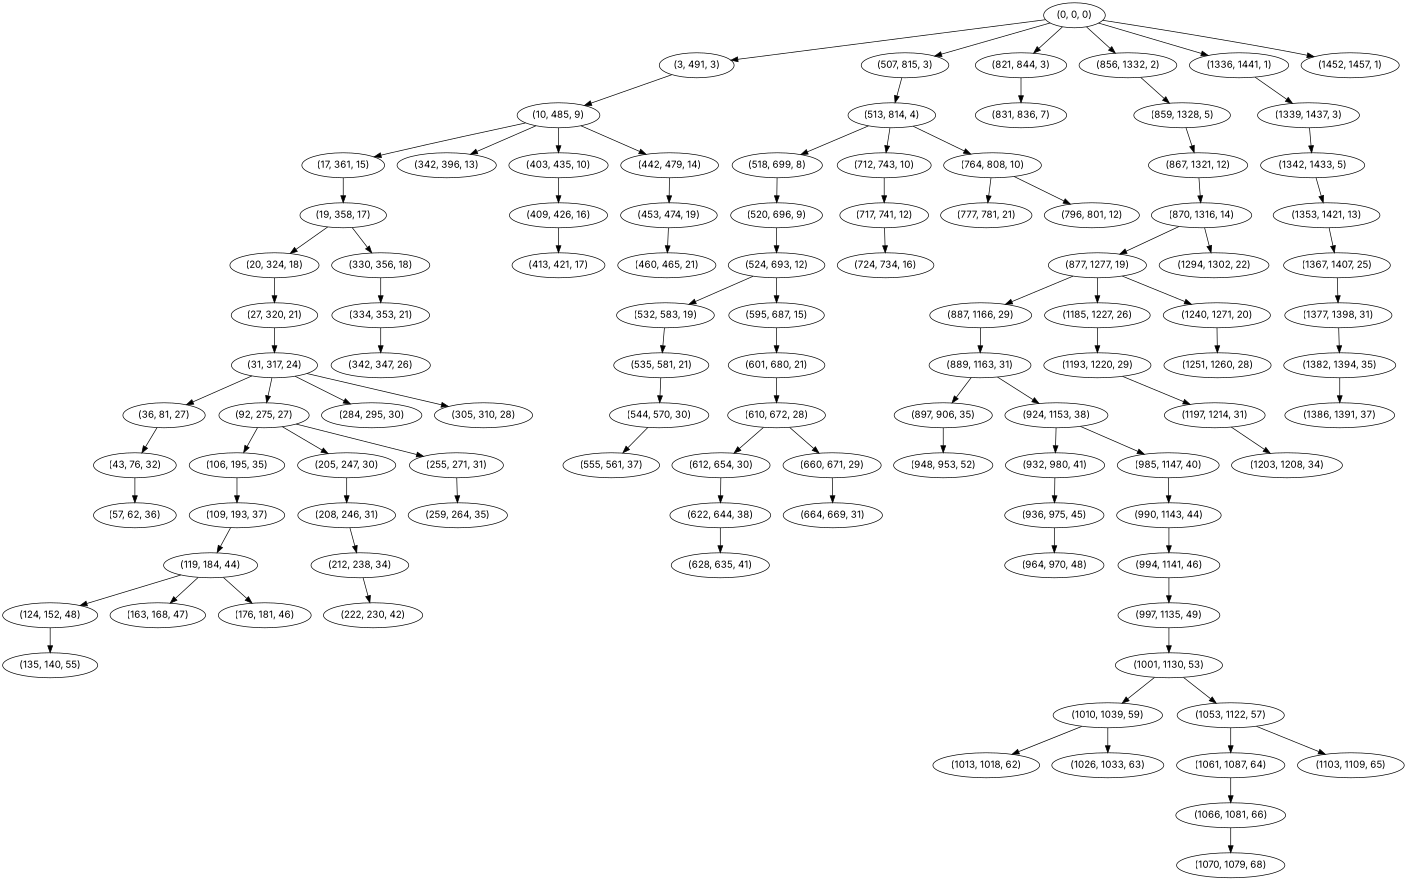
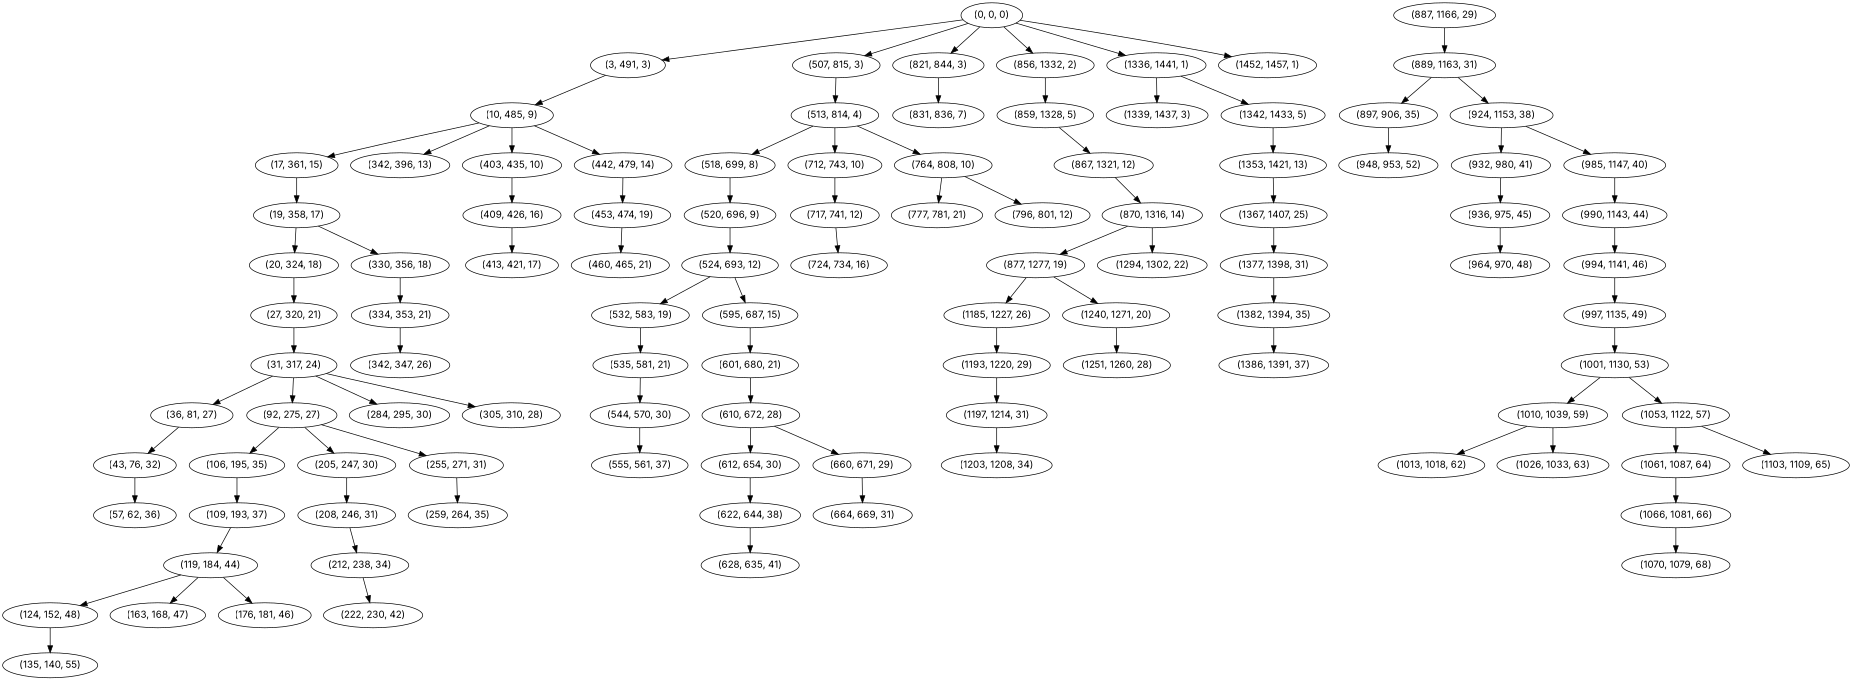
  digraph {
    fontname=Inter
    node [fontname=Inter]
    edge [fontname=Inter]
    "(0, 0, 0)"
    "(3, 491, 3)"
    "(507, 815, 3)"
    "(821, 844, 3)"
    "(856, 1332, 2)"
    "(1336, 1441, 1)"
    "(1452, 1457, 1)"
    "(10, 485, 9)"
    "(513, 814, 4)"
    "(831, 836, 7)"
    "(859, 1328, 5)"
    "(1339, 1437, 3)"
    "(17, 361, 15)"
    n14 [label="(342, 396, 13)"]
    "(403, 435, 10)"
    "(442, 479, 14)"
    "(19, 358, 17)"
    "(409, 426, 16)"
    "(453, 474, 19)"
    "(20, 324, 18)"
    "(330, 356, 18)"
    "(27, 320, 21)"
    "(334, 353, 21)"
    "(31, 317, 24)"
    "(36, 81, 27)"
    "(92, 275, 27)"
    "(284, 295, 30)"
    "(305, 310, 28)"
    "(43, 76, 32)"
    "(106, 195, 35)"
    "(205, 247, 30)"
    "(255, 271, 31)"
    "(57, 62, 36)"
    "(109, 193, 37)"
    "(208, 246, 31)"
    "(259, 264, 35)"
    "(119, 184, 44)"
    "(124, 152, 48)"
    "(163, 168, 47)"
    "(176, 181, 46)"
    "(135, 140, 55)"
    "(212, 238, 34)"
    "(222, 230, 42)"
    "(342, 347, 26)"
    "(413, 421, 17)"
    "(460, 465, 21)"
    "(518, 699, 8)"
    "(712, 743, 10)"
    "(764, 808, 10)"
    "(520, 696, 9)"
    "(717, 741, 12)"
    "(777, 781, 21)"
    "(796, 801, 12)"
    "(524, 693, 12)"
    "(532, 583, 19)"
    "(595, 687, 15)"
    "(535, 581, 21)"
    "(601, 680, 21)"
    "(544, 570, 30)"
    "(555, 561, 37)"
    "(610, 672, 28)"
    "(612, 654, 30)"
    "(660, 671, 29)"
    "(622, 644, 38)"
    "(664, 669, 31)"
    "(628, 635, 41)"
    "(724, 734, 16)"
    "(867, 1321, 12)"
    "(870, 1316, 14)"
    "(877, 1277, 19)"
    "(1294, 1302, 22)"
    "(887, 1166, 29)"
    "(1185, 1227, 26)"
    "(1240, 1271, 20)"
    "(889, 1163, 31)"
    "(1193, 1220, 29)"
    "(1251, 1260, 28)"
    "(897, 906, 35)"
    "(924, 1153, 38)"
    "(948, 953, 52)"
    "(932, 980, 41)"
    "(985, 1147, 40)"
    "(936, 975, 45)"
    "(990, 1143, 44)"
    "(964, 970, 48)"
    "(994, 1141, 46)"
    "(997, 1135, 49)"
    "(1001, 1130, 53)"
    "(1010, 1039, 59)"
    "(1053, 1122, 57)"
    "(1013, 1018, 62)"
    "(1026, 1033, 63)"
    "(1061, 1087, 64)"
    "(1103, 1109, 65)"
    "(1066, 1081, 66)"
    "(1070, 1079, 68)"
    "(1197, 1214, 31)"
    "(1203, 1208, 34)"
    "(1342, 1433, 5)"
    "(1353, 1421, 13)"
    "(1367, 1407, 25)"
    "(1377, 1398, 31)"
    "(1382, 1394, 35)"
    "(1386, 1391, 37)"
    "(0, 0, 0)" -> "(3, 491, 3)"
    "(0, 0, 0)" -> "(507, 815, 3)"
    "(0, 0, 0)" -> "(821, 844, 3)"
    "(0, 0, 0)" -> "(856, 1332, 2)"
    "(0, 0, 0)" -> "(1336, 1441, 1)"
    "(0, 0, 0)" -> "(1452, 1457, 1)"
    "(3, 491, 3)" -> "(10, 485, 9)"
    "(507, 815, 3)" -> "(513, 814, 4)"
    "(821, 844, 3)" -> "(831, 836, 7)"
    "(856, 1332, 2)" -> "(859, 1328, 5)"
    "(1336, 1441, 1)" -> "(1339, 1437, 3)"
    "(10, 485, 9)" -> "(17, 361, 15)"
    "(10, 485, 9)" -> n14
    "(10, 485, 9)" -> "(403, 435, 10)"
    "(10, 485, 9)" -> "(442, 479, 14)"
    "(513, 814, 4)" -> "(518, 699, 8)"
    "(513, 814, 4)" -> "(712, 743, 10)"
    "(513, 814, 4)" -> "(764, 808, 10)"
    "(859, 1328, 5)" -> "(867, 1321, 12)"
-   "(1339, 1437, 3)" -> "(1342, 1433, 5)"
+   "(1336, 1441, 1)" -> "(1342, 1433, 5)"
    "(17, 361, 15)" -> "(19, 358, 17)"
    "(403, 435, 10)" -> "(409, 426, 16)"
    "(442, 479, 14)" -> "(453, 474, 19)"
    "(19, 358, 17)" -> "(20, 324, 18)"
    "(19, 358, 17)" -> "(330, 356, 18)"
    "(409, 426, 16)" -> "(413, 421, 17)"
    "(453, 474, 19)" -> "(460, 465, 21)"
    "(20, 324, 18)" -> "(27, 320, 21)"
    "(330, 356, 18)" -> "(334, 353, 21)"
    "(27, 320, 21)" -> "(31, 317, 24)"
    "(334, 353, 21)" -> "(342, 347, 26)"
    "(31, 317, 24)" -> "(36, 81, 27)"
    "(31, 317, 24)" -> "(92, 275, 27)"
    "(31, 317, 24)" -> "(284, 295, 30)"
    "(31, 317, 24)" -> "(305, 310, 28)"
    "(36, 81, 27)" -> "(43, 76, 32)"
    "(92, 275, 27)" -> "(106, 195, 35)"
    "(92, 275, 27)" -> "(205, 247, 30)"
    "(92, 275, 27)" -> "(255, 271, 31)"
    "(43, 76, 32)" -> "(57, 62, 36)"
    "(106, 195, 35)" -> "(109, 193, 37)"
    "(205, 247, 30)" -> "(208, 246, 31)"
    "(255, 271, 31)" -> "(259, 264, 35)"
    "(109, 193, 37)" -> "(119, 184, 44)"
    "(208, 246, 31)" -> "(212, 238, 34)"
    "(119, 184, 44)" -> "(124, 152, 48)"
    "(119, 184, 44)" -> "(163, 168, 47)"
    "(119, 184, 44)" -> "(176, 181, 46)"
    "(124, 152, 48)" -> "(135, 140, 55)"
    "(212, 238, 34)" -> "(222, 230, 42)"
    "(518, 699, 8)" -> "(520, 696, 9)"
    "(712, 743, 10)" -> "(717, 741, 12)"
    "(764, 808, 10)" -> "(777, 781, 21)"
    "(764, 808, 10)" -> "(796, 801, 12)"
    "(520, 696, 9)" -> "(524, 693, 12)"
    "(717, 741, 12)" -> "(724, 734, 16)"
    "(524, 693, 12)" -> "(532, 583, 19)"
    "(524, 693, 12)" -> "(595, 687, 15)"
    "(532, 583, 19)" -> "(535, 581, 21)"
    "(595, 687, 15)" -> "(601, 680, 21)"
    "(535, 581, 21)" -> "(544, 570, 30)"
    "(601, 680, 21)" -> "(610, 672, 28)"
    "(544, 570, 30)" -> "(555, 561, 37)"
    "(610, 672, 28)" -> "(612, 654, 30)"
    "(610, 672, 28)" -> "(660, 671, 29)"
    "(612, 654, 30)" -> "(622, 644, 38)"
    "(660, 671, 29)" -> "(664, 669, 31)"
    "(622, 644, 38)" -> "(628, 635, 41)"
    "(867, 1321, 12)" -> "(870, 1316, 14)"
    "(870, 1316, 14)" -> "(877, 1277, 19)"
    "(870, 1316, 14)" -> "(1294, 1302, 22)"
-   "(877, 1277, 19)" -> "(887, 1166, 29)"
    "(877, 1277, 19)" -> "(1185, 1227, 26)"
    "(877, 1277, 19)" -> "(1240, 1271, 20)"
    "(887, 1166, 29)" -> "(889, 1163, 31)"
    "(1185, 1227, 26)" -> "(1193, 1220, 29)"
    "(1240, 1271, 20)" -> "(1251, 1260, 28)"
    "(889, 1163, 31)" -> "(897, 906, 35)"
    "(889, 1163, 31)" -> "(924, 1153, 38)"
    "(1193, 1220, 29)" -> "(1197, 1214, 31)"
    "(897, 906, 35)" -> "(948, 953, 52)"
    "(924, 1153, 38)" -> "(932, 980, 41)"
    "(924, 1153, 38)" -> "(985, 1147, 40)"
    "(932, 980, 41)" -> "(936, 975, 45)"
    "(985, 1147, 40)" -> "(990, 1143, 44)"
    "(936, 975, 45)" -> "(964, 970, 48)"
    "(990, 1143, 44)" -> "(994, 1141, 46)"
    "(994, 1141, 46)" -> "(997, 1135, 49)"
    "(997, 1135, 49)" -> "(1001, 1130, 53)"
    "(1001, 1130, 53)" -> "(1010, 1039, 59)"
    "(1001, 1130, 53)" -> "(1053, 1122, 57)"
    "(1010, 1039, 59)" -> "(1013, 1018, 62)"
    "(1010, 1039, 59)" -> "(1026, 1033, 63)"
    "(1053, 1122, 57)" -> "(1061, 1087, 64)"
    "(1053, 1122, 57)" -> "(1103, 1109, 65)"
    "(1061, 1087, 64)" -> "(1066, 1081, 66)"
    "(1066, 1081, 66)" -> "(1070, 1079, 68)"
    "(1197, 1214, 31)" -> "(1203, 1208, 34)"
    "(1342, 1433, 5)" -> "(1353, 1421, 13)"
    "(1353, 1421, 13)" -> "(1367, 1407, 25)"
    "(1367, 1407, 25)" -> "(1377, 1398, 31)"
    "(1377, 1398, 31)" -> "(1382, 1394, 35)"
    "(1382, 1394, 35)" -> "(1386, 1391, 37)"
  }
